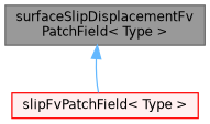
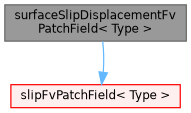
  digraph {
    node [fontname=Helvetica fontsize=10 shape=box style=filled]
    n1 [color=gray40 fillcolor=grey60 fontcolor=black height=0.2 label="surfaceSlipDisplacementFv\lPatchField\< Type \>" width=0.4]
    n2 [color=red fillcolor="#FFF0F0" height=0.2 label="slipFvPatchField\< Type \>" width=0.4]
-   n1 -> n2 [color=steelblue1 dir=back fontname=Helvetica fontsize=10 labelfontname=Helvetica labelfontsize=10 style=solid]
+   n2 -> n1 [color=steelblue1 dir=back fontname=Helvetica fontsize=10 labelfontname=Helvetica labelfontsize=10 style=solid]
  }
